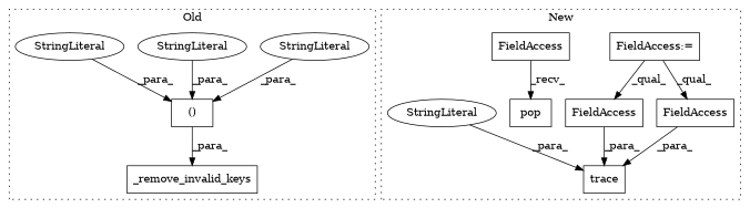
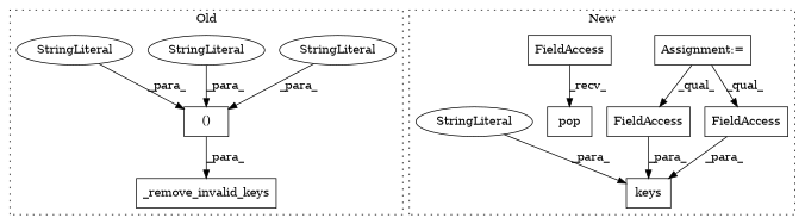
  digraph {
    node [a=45 s=3637 shape=box]
    n1 [a=106 l=59 label="()"]
    n2 [a=32 l="21,2" label=_remove_invalid_keys s="3605,3696"]
    n3 [l=16 label=StringLiteral shape=ellipse]
    n4 [l=10 label=StringLiteral s=3666 shape=ellipse]
    n5 [l=7 label=StringLiteral s=3689 shape=ellipse]
-   n6 [a=32 l="6,1" label=trace s="4184,4333"]
-   n7 [a=7 l=1 label="FieldAccess:=" s=4036]
+   n6 [a=32 l="6,1" label=keys s="4184,4333"]
+   n7 [a=7 l=1 label="Assignment:=" s=4036]
    n8 [a=32 l="4,1" label=pop s="4057,4069"]
    n9 [a=22 l=18 label=FieldAccess s=4286]
    n10 [a=22 l=19 label=FieldAccess s=4037]
    n11 [a=22 l=15 label=FieldAccess s=4270]
    n12 [l=79 label=StringLiteral s=4190 shape=ellipse]
    subgraph cluster_1 {
      label=Old
      style=dotted
      n1
      n2
      n3
      n4
      n5
    }
    subgraph cluster_2 {
      label=New
      style=dotted
      n6
      n7
      n8
      n9
      n10
      n11
      n12
    }
    n1 -> n2 [label=_para_]
    n3 -> n1 [label=_para_]
    n4 -> n1 [label=_para_]
    n5 -> n1 [label=_para_]
    n7 -> n9 [label=_qual_]
    n7 -> n11 [label=_qual_]
    n9 -> n6 [label=_para_]
    n10 -> n8 [label=_recv_]
    n11 -> n6 [label=_para_]
    n12 -> n6 [label=_para_]
  }
